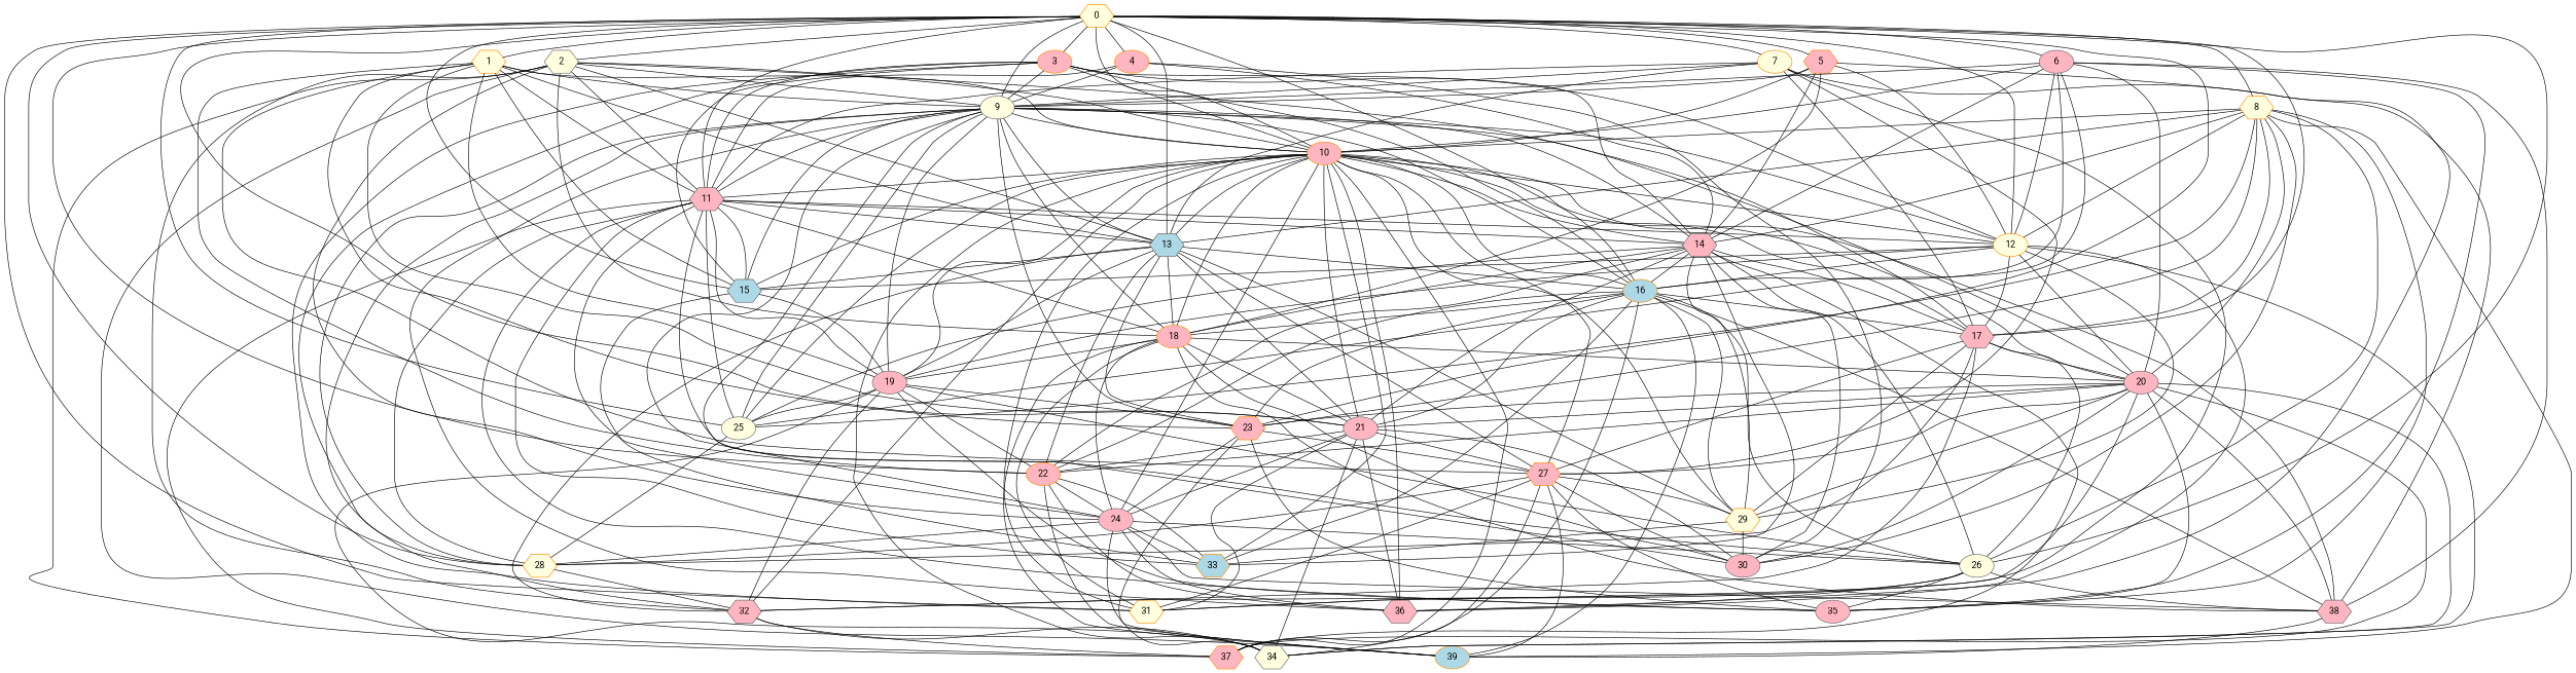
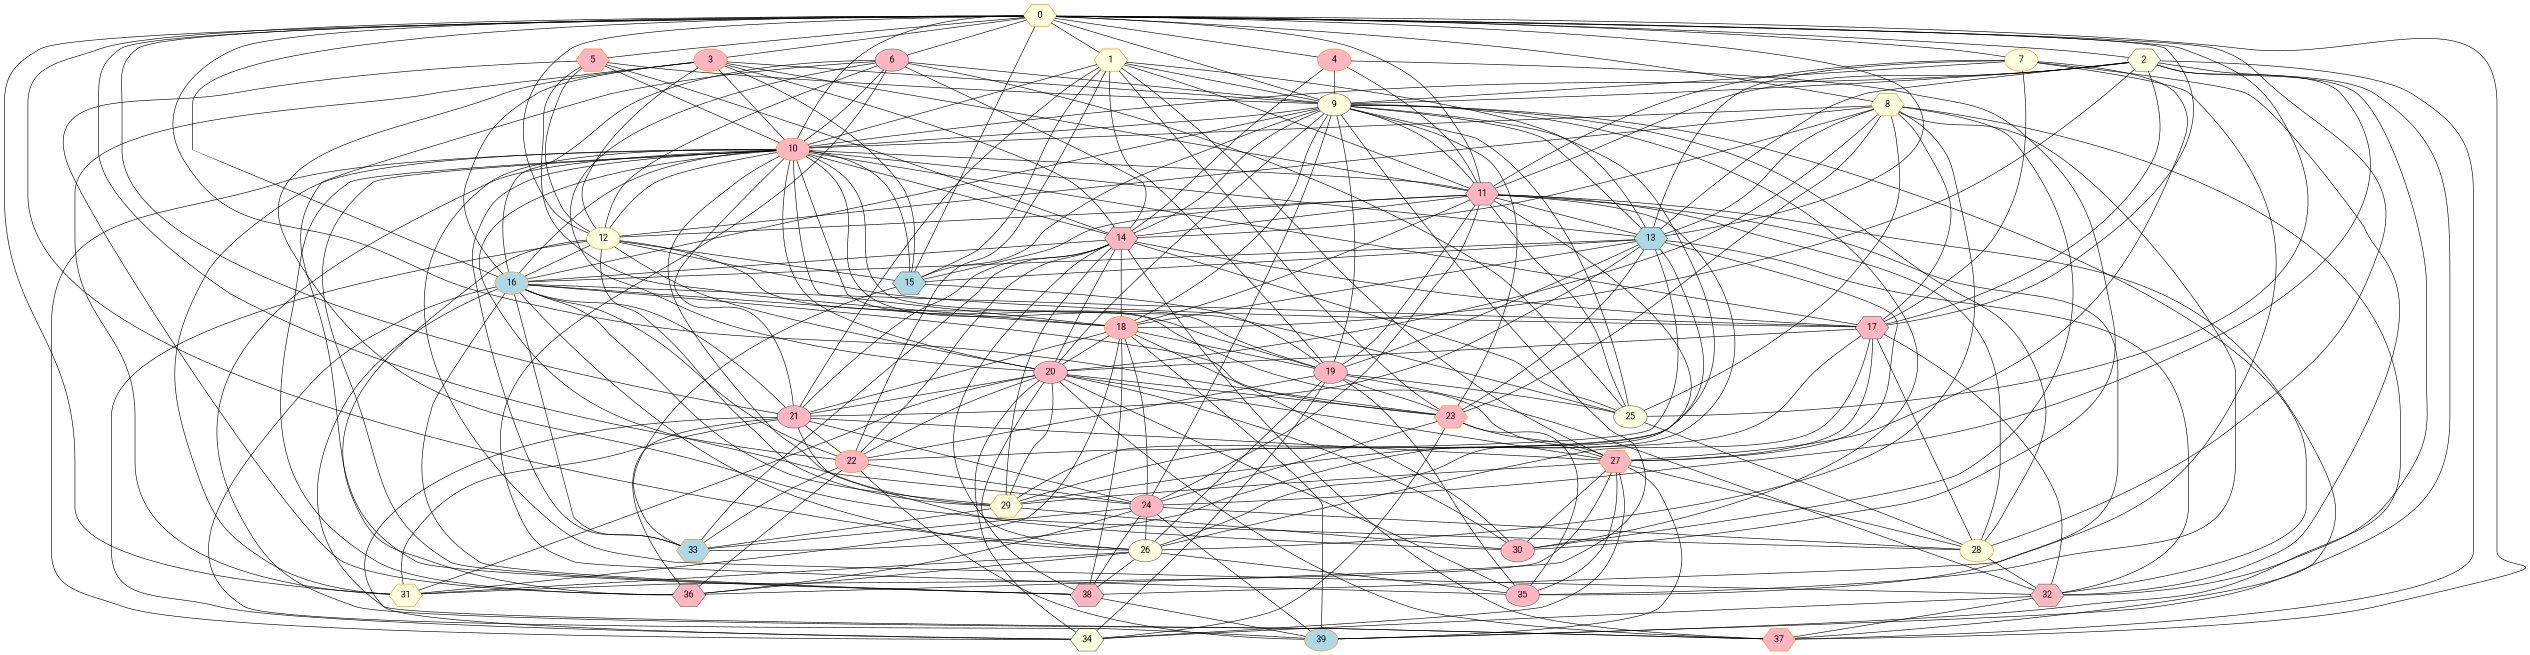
  strict graph {
    fontname=Roboto
    node [color=darkorange fillcolor=lightpink fontname=Roboto shape=hexagon style=filled w=7]
    edge [fontname=Roboto w=7]
    0 [fillcolor=lightyellow w=13]
    1 [fillcolor=lightyellow w=-4]
    2 [color=gray40 fillcolor=lightyellow w=3]
    3 [shape=ellipse w=13]
    4 [shape=ellipse w=8]
    5
    6 [color=gray40 shape=ellipse]
    7 [fillcolor=lightyellow shape=ellipse w=-2]
    8 [fillcolor=lightyellow w=2]
    9 [color=gray40 fillcolor=lightyellow shape=ellipse w=-13]
    10 [shape=ellipse w=5]
    11 [color=gray40 w=-5]
    12 [fillcolor=lightyellow shape=ellipse w=8]
    13 [color=gray40 fillcolor=lightblue]
    15 [color=gray40 fillcolor=lightblue w=-9]
    16 [fillcolor=lightblue shape=ellipse w=5]
    17 [color=gray40 w=4]
    21 [color=gray40 shape=ellipse w=8]
    22 [shape=ellipse w=6]
    23 [w=15]
    25 [color=gray40 fillcolor=lightyellow shape=ellipse w=-8]
    26 [color=gray40 fillcolor=lightyellow shape=ellipse w=-9]
-   28 [fillcolor=lightyellow w=11]
+   28 [fillcolor=lightyellow shape=ellipse w=11]
    31 [fillcolor=lightyellow]
    37 [w=-16]
    19 [color=gray40 shape=ellipse w=14]
    27
    18 [shape=ellipse w=-7]
    24 [color=gray40 shape=ellipse w=2]
    32 [color=gray40 w=-15]
    39 [fillcolor=lightblue shape=ellipse w=14]
    14 [color=gray40 w=4]
    30 [color=gray40 shape=ellipse w=-10]
    36 [color=gray40 w=-3]
    20 [color=gray40 shape=ellipse w=3]
    35 [color=gray40 shape=ellipse w=-5]
    38 [color=gray40 w=14]
    29 [fillcolor=lightyellow w=15]
    33 [fillcolor=lightblue w=10]
    34 [color=gray40 fillcolor=lightyellow w=10]
    0 -- 1 [w=5]
    0 -- 2 [w=-2]
    0 -- 3 [w=-9]
    0 -- 4 [w=16]
    0 -- 5 [w=11]
    0 -- 6 [w=-15]
    0 -- 7 [w=15]
    0 -- 8 [w=5]
    0 -- 9 [w=14]
    0 -- 10 [w=-10]
    0 -- 11 [w=-3]
    0 -- 12
    0 -- 13 [w=14]
    0 -- 15 [w=-8]
    0 -- 16
    0 -- 17 [w=-2]
    0 -- 21 [w=16]
    0 -- 22 [w=10]
    0 -- 23 [w=-11]
    0 -- 25 [w=5]
    0 -- 26 [w=-5]
    0 -- 28 [w=8]
    0 -- 31 [w=11]
+   0 -- 37 [w=-16]
    1 -- 9 [w=6]
    1 -- 10 [w=-11]
    1 -- 11 [w=-11]
    1 -- 13 [w=-4]
    1 -- 15 [w=14]
    1 -- 21 [w=-13]
    1 -- 22 [w=-12]
    1 -- 23 [w=13]
    1 -- 19 [w=-14]
    1 -- 27 [w=-13]
    2 -- 9 [w=-5]
    2 -- 10 [w=9]
    2 -- 11 [w=-12]
    2 -- 13 [w=13]
    2 -- 17 [w=-13]
    2 -- 37 [w=5]
    2 -- 18
    2 -- 24 [w=5]
    2 -- 32 [w=-15]
    2 -- 39 [w=-9]
    3 -- 9 [w=-15]
    3 -- 10 [w=-12]
    3 -- 11 [w=-5]
    3 -- 12 [w=-13]
    3 -- 15
    3 -- 16 [w=-13]
    3 -- 28 [w=3]
    3 -- 31 [w=-3]
    3 -- 14 [w=-12]
    4 -- 9 [w=15]
    4 -- 11 [w=-15]
    4 -- 14 [w=-10]
    4 -- 30 [w=-9]
    5 -- 9 [w=11]
    5 -- 10 [w=16]
    5 -- 12 [w=3]
    5 -- 18 [w=2]
    5 -- 14 [w=-15]
    5 -- 36 [w=13]
    6 -- 9 [w=-12]
    6 -- 10 [w=2]
    6 -- 12 [w=-4]
    6 -- 16 [w=-9]
    6 -- 25 [w=-16]
    6 -- 14 [w=-6]
    6 -- 20 [w=8]
    6 -- 35 [w=5]
    6 -- 38 [w=11]
    7 -- 9 [w=-15]
    7 -- 11 [w=3]
    7 -- 13 [w=-9]
    7 -- 17 [w=-12]
    7 -- 27
    7 -- 32 [w=-11]
    7 -- 38 [w=-13]
    8 -- 10 [w=9]
    8 -- 12 [w=6]
    8 -- 13 [w=-12]
    8 -- 17 [w=2]
    8 -- 23 [w=4]
    8 -- 25 [w=-14]
    8 -- 26 [w=11]
    8 -- 39 [w=4]
    8 -- 14 [w=10]
    8 -- 30 [w=9]
    8 -- 20 [w=15]
    8 -- 35 [w=11]
    9 -- 10 [w=14]
    9 -- 11 [w=-11]
-   9 -- 12 [w=5]
+   9 -- 29 [w=5]
    9 -- 13 [w=10]
    9 -- 15 [w=5]
    9 -- 16 [w=13]
    9 -- 23 [w=-3]
    9 -- 25 [w=-6]
    9 -- 28 [w=-14]
    9 -- 19 [w=11]
    9 -- 18 [w=-8]
    9 -- 24 [w=-13]
    9 -- 32 [w=-11]
    9 -- 14 [w=9]
    9 -- 30 [w=-4]
    9 -- 36
    9 -- 20 [w=2]
    10 -- 11 [w=13]
    10 -- 12 [w=-16]
    10 -- 13 [w=-4]
    10 -- 15 [w=-3]
    10 -- 16 [w=14]
    10 -- 17 [w=-3]
    10 -- 21 [w=-9]
    10 -- 25 [w=-14]
    10 -- 31 [w=-3]
    10 -- 37 [w=9]
    10 -- 19 [w=-14]
    10 -- 27 [w=-10]
    10 -- 18 [w=-5]
    10 -- 24 [w=14]
    10 -- 32 [w=-10]
    10 -- 14 [w=2]
    10 -- 36 [w=-12]
    10 -- 20 [w=10]
    10 -- 38 [w=-7]
    10 -- 29 [w=3]
    10 -- 33 [w=-16]
    10 -- 34 [w=10]
    11 -- 12 [w=-2]
    11 -- 13 [w=-10]
    11 -- 15 [w=-11]
    11 -- 25 [w=-15]
    11 -- 26
    11 -- 28 [w=11]
    11 -- 37
    11 -- 19
    11 -- 18 [w=-3]
    11 -- 24 [w=3]
    11 -- 14 [w=9]
    11 -- 35 [w=-15]
    11 -- 33 [w=-16]
    12 -- 15 [w=6]
    12 -- 16 [w=3]
    12 -- 17 [w=-10]
    12 -- 19 [w=-11]
    12 -- 36 [w=-11]
    12 -- 20 [w=8]
    12 -- 29 [w=-12]
    12 -- 34 [w=10]
    13 -- 15 [w=-11]
    13 -- 16
    13 -- 21 [w=-16]
    13 -- 22 [w=11]
    13 -- 23 [w=-10]
    13 -- 19 [w=14]
    13 -- 27 [w=-6]
    13 -- 18 [w=-5]
    13 -- 32 [w=8]
    13 -- 29 [w=-12]
    15 -- 19 [w=-9]
    15 -- 33 [w=8]
    16 -- 17 [w=6]
    16 -- 21 [w=2]
    16 -- 22 [w=5]
    16 -- 23 [w=-14]
    16 -- 26 [w=-7]
    16 -- 37 [w=-12]
    16 -- 18 [w=15]
    16 -- 39 [w=6]
    16 -- 38 [w=-8]
    16 -- 29 [w=15]
    16 -- 33 [w=6]
    17 -- 26 [w=12]
    17 -- 28 [w=4]
    17 -- 27 [w=11]
    17 -- 32 [w=9]
    17 -- 20 [w=14]
    17 -- 29 [w=14]
    21 -- 22 [w=-11]
    21 -- 31 [w=-3]
    21 -- 27 [w=13]
    21 -- 24 [w=-12]
    21 -- 30 [w=-9]
    21 -- 36 [w=3]
    21 -- 34 [w=-14]
    22 -- 24 [w=8]
    22 -- 39
    22 -- 36 [w=-11]
    22 -- 33 [w=9]
    23 -- 27 [w=9]
    23 -- 24 [w=-13]
    23 -- 35 [w=-4]
    23 -- 34 [w=-8]
    25 -- 28 [w=6]
    26 -- 31 [w=11]
    26 -- 36 [w=13]
    26 -- 35 [w=11]
    26 -- 38 [w=5]
    28 -- 32 [w=-6]
    19 -- 22 [w=-3]
    19 -- 23 [w=-13]
    19 -- 25 [w=11]
    19 -- 26 [w=8]
    19 -- 32 [w=6]
    19 -- 35 [w=15]
    19 -- 34 [w=2]
    27 -- 28 [w=-9]
    27 -- 31 [w=-2]
    27 -- 39
    27 -- 30 [w=-15]
    27 -- 35 [w=16]
    27 -- 29 [w=15]
    27 -- 34 [w=-15]
    18 -- 21 [w=2]
    18 -- 31 [w=-9]
    18 -- 19 [w=8]
    18 -- 24 [w=-2]
    18 -- 39 [w=10]
    18 -- 30 [w=2]
    18 -- 20 [w=11]
    18 -- 38 [w=16]
    24 -- 26 [w=-12]
    24 -- 28 [w=12]
    24 -- 39 [w=16]
    24 -- 36 [w=-3]
    24 -- 38
    24 -- 33 [w=-12]
    32 -- 37 [w=-7]
    32 -- 34 [w=-12]
    14 -- 16 [w=15]
    14 -- 17
    14 -- 21 [w=-9]
    14 -- 22 [w=-5]
    14 -- 25
    14 -- 26 [w=2]
    14 -- 37 [w=10]
    14 -- 18 [w=-2]
-   14 -- 30 [w=-14]
+   14 -- 20 [w=-14]
    14 -- 29 [w=-8]
    14 -- 33 [w=-8]
    20 -- 21
    20 -- 22 [w=-3]
    20 -- 23 [w=14]
    20 -- 31
    20 -- 37 [w=-16]
    20 -- 27 [w=-4]
    20 -- 30 [w=-3]
    20 -- 35 [w=-5]
    20 -- 38 [w=-9]
    20 -- 29 [w=13]
    20 -- 34 [w=-8]
    38 -- 39 [w=12]
    29 -- 30 [w=-3]
    29 -- 33 [w=6]
  }
